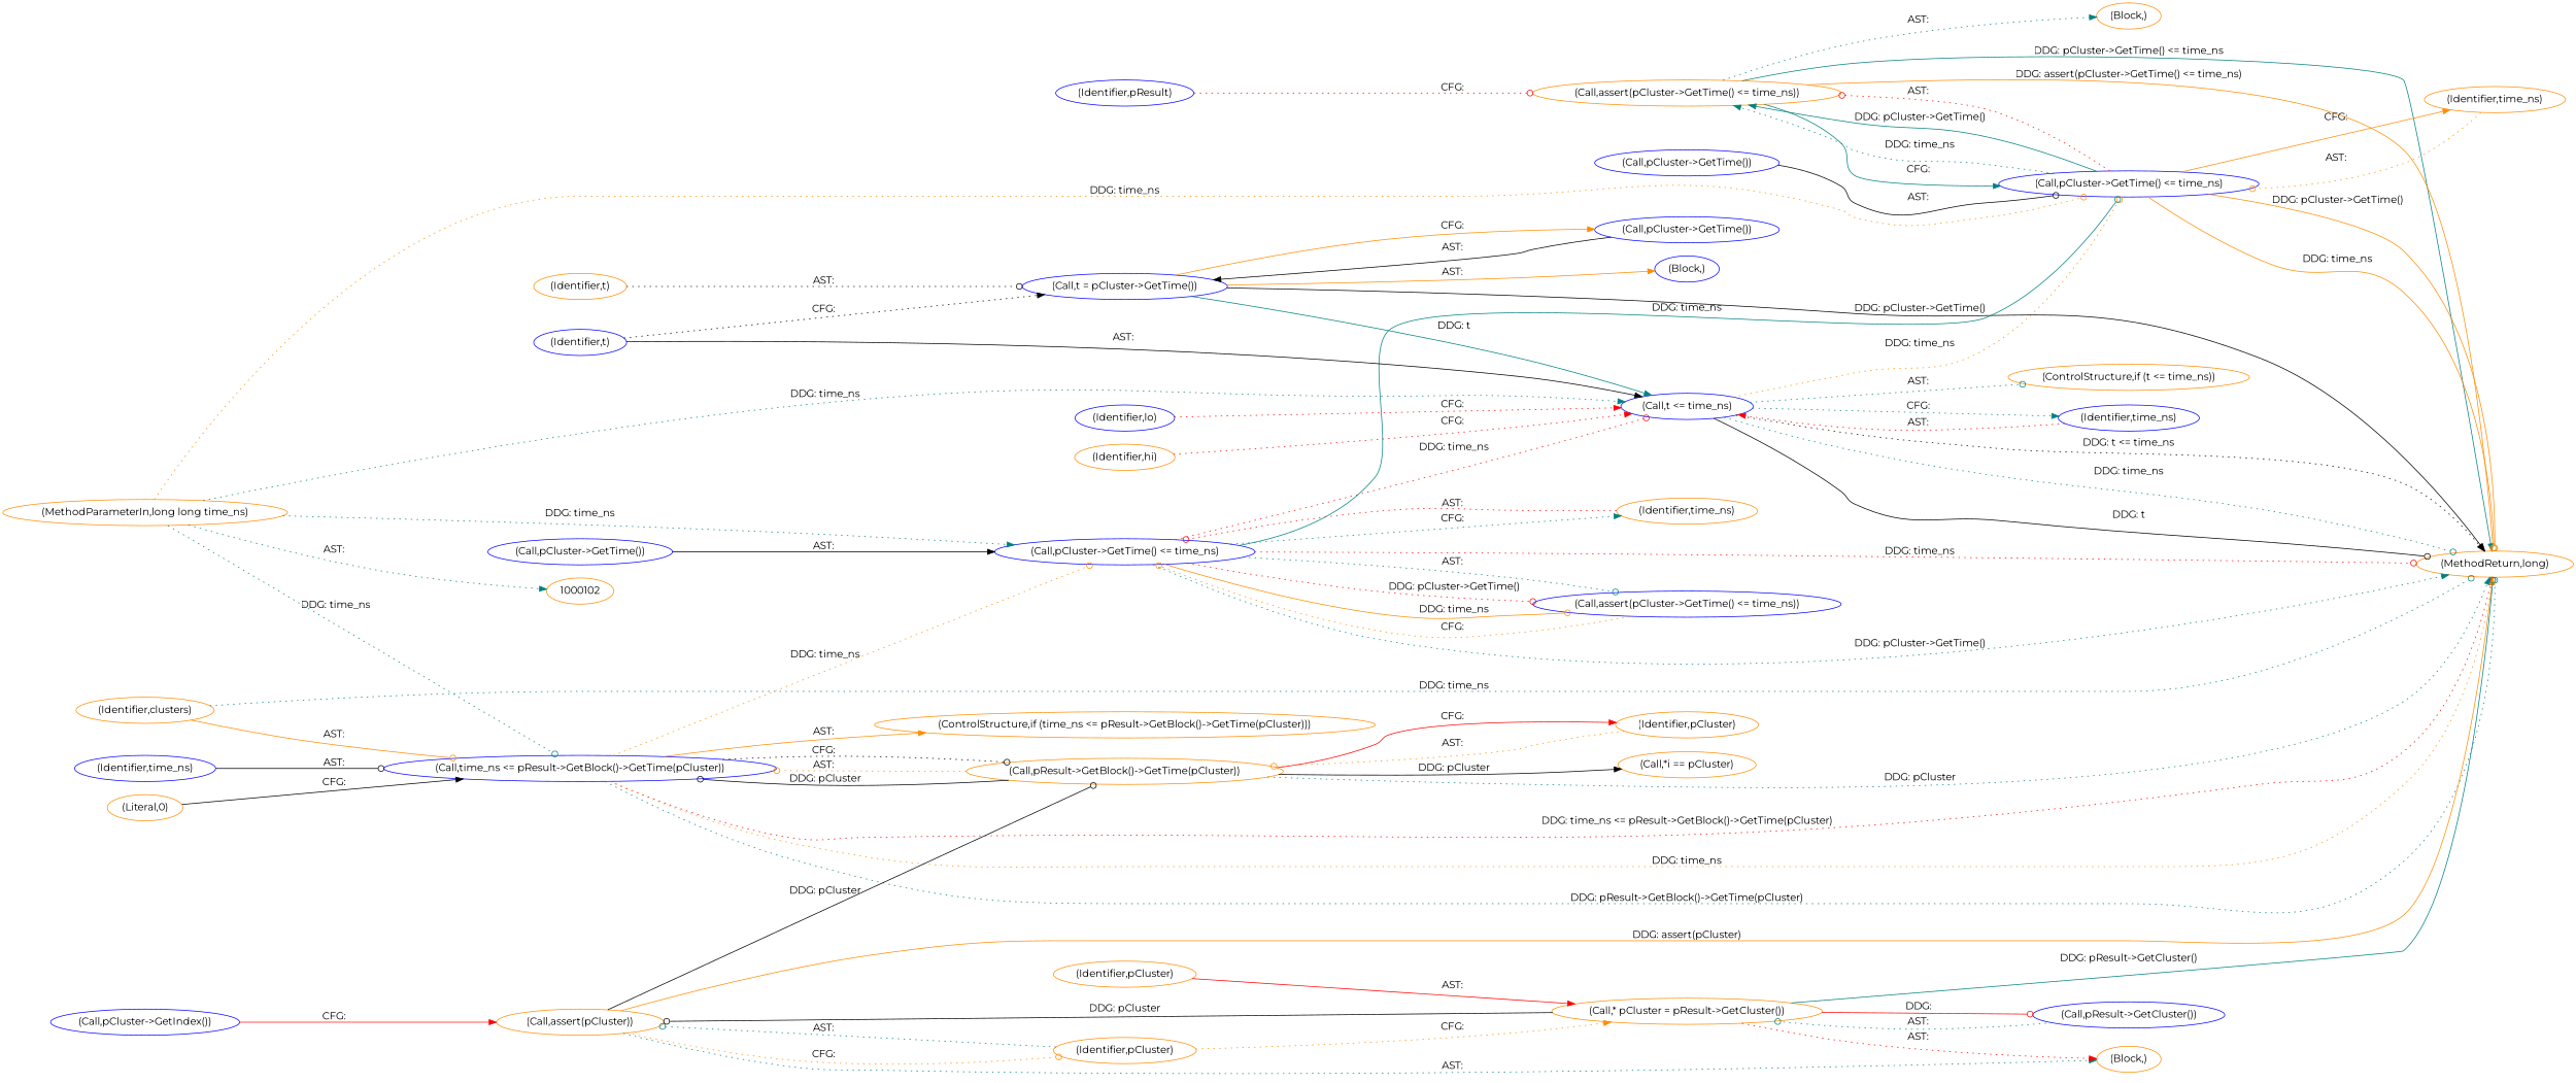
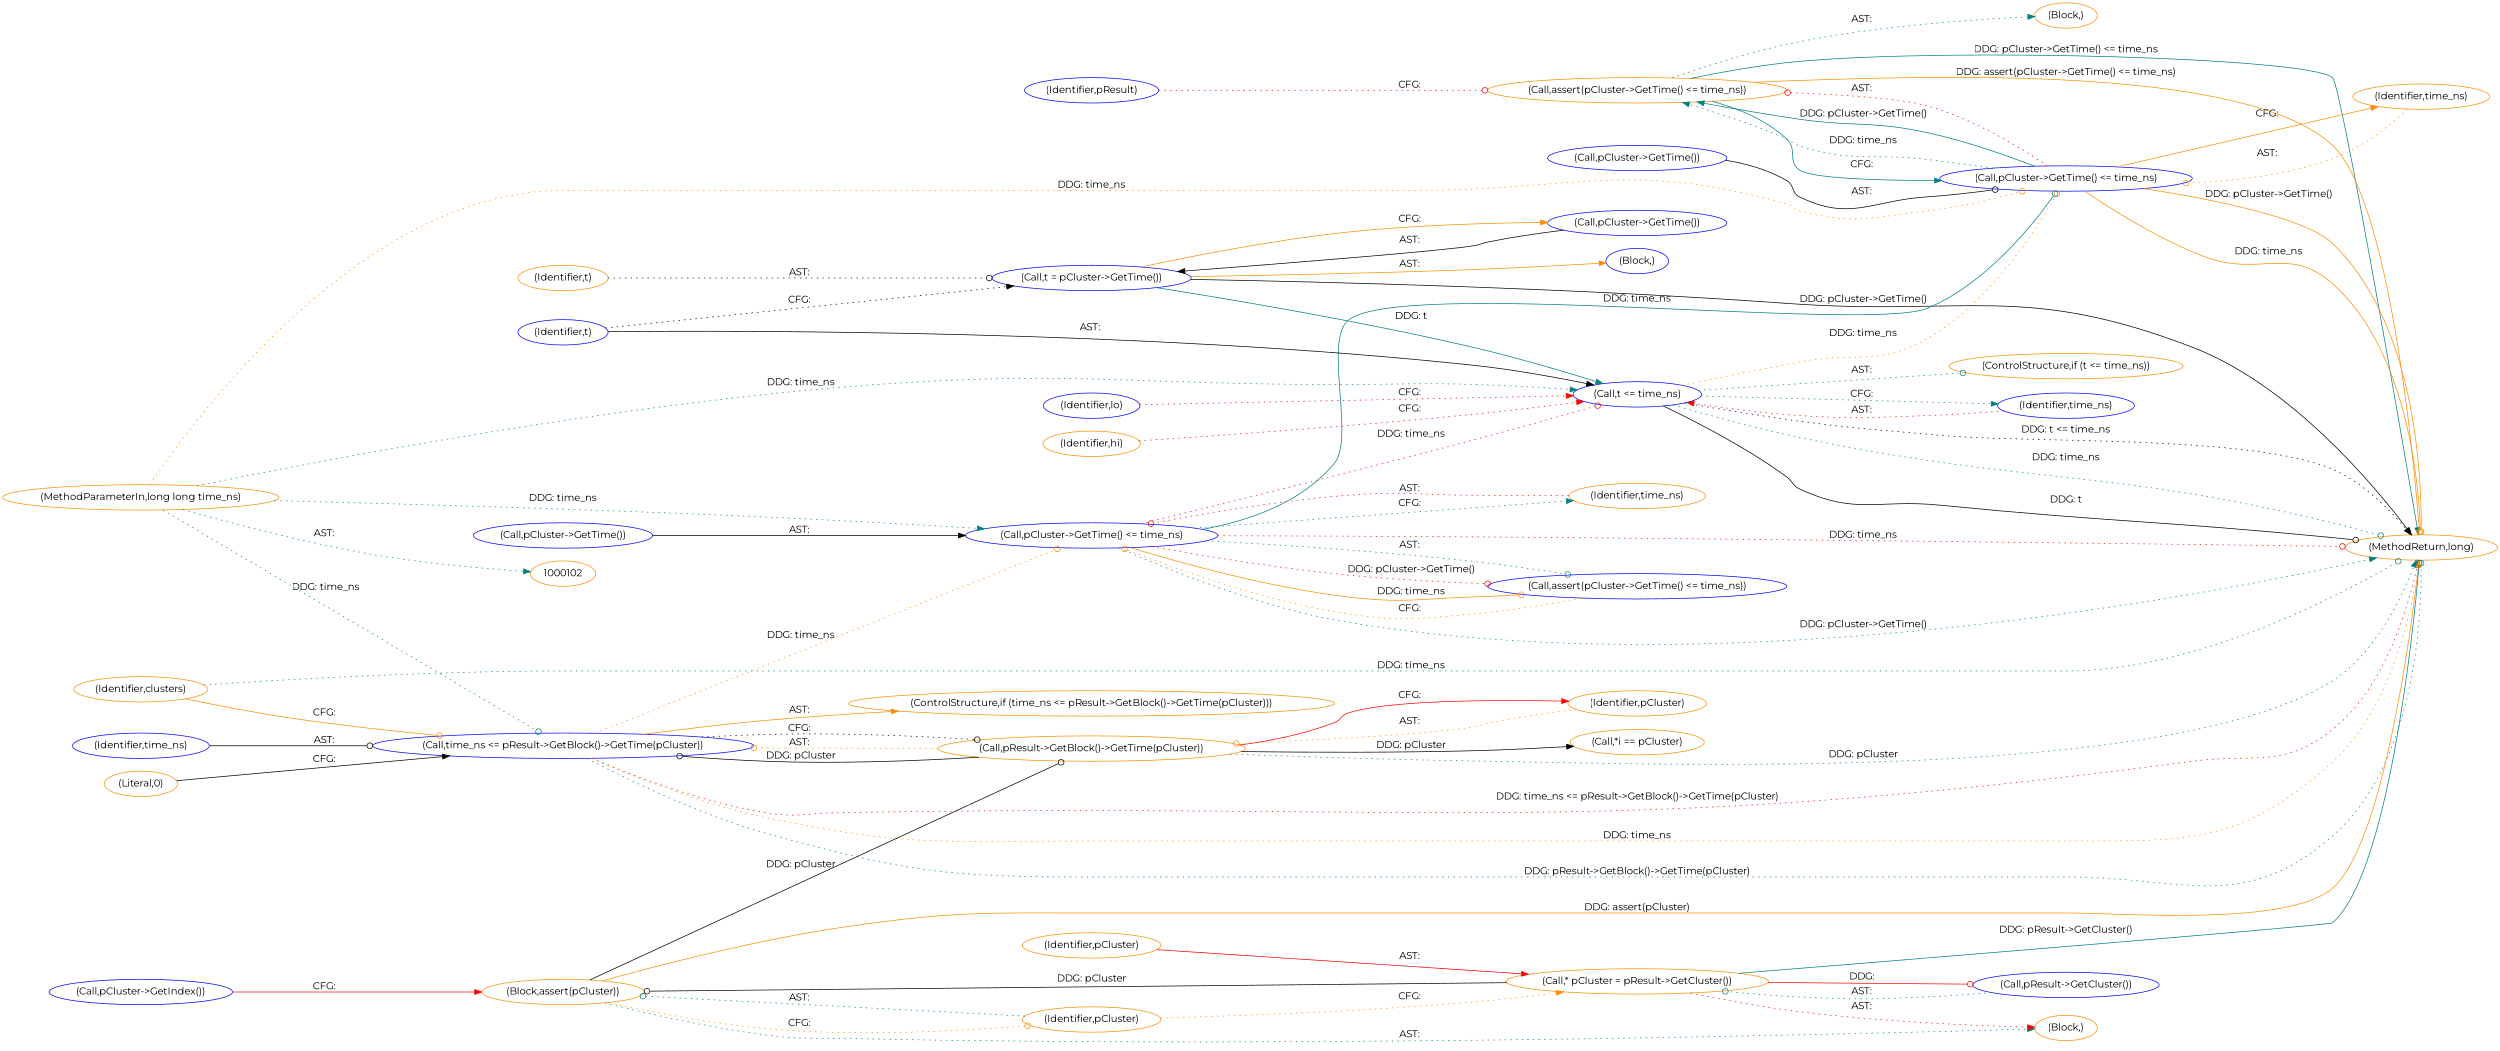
  digraph {
    fontname=Montserrat
    rankdir=LR
    node [color=darkorange fontname=Montserrat]
    edge [arrowhead=odot color=teal fontname=Montserrat style=dotted]
    n1 [label="(Call,assert(pCluster->GetTime() <= time_ns))"]
    n2 [color=blue label="(Call,pCluster->GetTime() <= time_ns)"]
    n3 [label="(Block,)"]
    n4 [label="(MethodReturn,long)"]
    n5 [label="(Identifier,time_ns)"]
    n6 [color=blue label="(Call,t <= time_ns)"]
    n7 [color=blue label="(Identifier,time_ns)"]
    n8 [label="(ControlStructure,if (t <= time_ns))"]
    n9 [color=blue label="(Call,t = pCluster->GetTime())"]
    n10 [color=blue label="(Block,)"]
    n11 [color=blue label="(Call,pCluster->GetTime())"]
    n12 [color=blue label="(Call,pCluster->GetTime() <= time_ns)"]
    n13 [label="(Identifier,time_ns)"]
    n14 [color=blue label="(Call,assert(pCluster->GetTime() <= time_ns))"]
    n15 [color=blue label="(Call,time_ns <= pResult->GetBlock()->GetTime(pCluster))"]
    n16 [label="(Call,pResult->GetBlock()->GetTime(pCluster))"]
    n17 [label="(ControlStructure,if (time_ns <= pResult->GetBlock()->GetTime(pCluster)))"]
    n18 [label="(Call,*i == pCluster)"]
    n19 [label="(Identifier,pCluster)"]
    n20 [label="(MethodParameterIn,long long time_ns)"]
    n21 [label=1000102]
-   n22 [label="(Call,assert(pCluster))"]
+   n22 [label="(Block,assert(pCluster))"]
    n23 [label="(Identifier,pCluster)"]
    n24 [label="(Block,)"]
    n25 [label="(Call,* pCluster = pResult->GetCluster())"]
    n26 [color=blue label="(Call,pResult->GetCluster())"]
    n27 [label="(Identifier,pCluster)"]
    n28 [label="(Identifier,t)"]
    n29 [color=blue label="(Identifier,lo)"]
    n30 [label="(Literal,0)"]
    n31 [color=blue label="(Identifier,t)"]
    n32 [label="(Identifier,clusters)"]
    n33 [color=blue label="(Identifier,time_ns)"]
    n34 [label="(Identifier,hi)"]
    n35 [color=blue label="(Identifier,pResult)"]
    n36 [color=blue label="(Call,pCluster->GetTime())"]
    n37 [color=blue label="(Call,pCluster->GetTime())"]
    n38 [color=blue label="(Call,pCluster->GetIndex())"]
    n1 -> n2 [arrowhead=normal label="CFG: " style=solid]
    n1 -> n3 [arrowhead=normal label="AST: "]
    n1 -> n4 [arrowhead=normal label="DDG: pCluster->GetTime() <= time_ns" style=solid]
    n1 -> n4 [color=darkorange label="DDG: assert(pCluster->GetTime() <= time_ns)" style=solid]
    n2 -> n1 [color=red label="AST: "]
    n2 -> n1 [arrowhead=normal label="DDG: pCluster->GetTime()" style=solid]
    n2 -> n1 [arrowhead=normal label="DDG: time_ns"]
    n2 -> n4 [color=darkorange label="DDG: pCluster->GetTime()" style=solid]
    n2 -> n4 [color=darkorange label="DDG: time_ns" style=solid]
    n2 -> n5 [arrowhead=normal color=darkorange label="CFG: " style=solid]
    n5 -> n2 [color=darkorange label="AST: "]
    n6 -> n2 [color=darkorange label="DDG: time_ns"]
    n6 -> n4 [color=black label="DDG: t" style=solid]
    n6 -> n4 [arrowhead=normal color=black label="DDG: t <= time_ns"]
    n6 -> n4 [label="DDG: time_ns"]
    n6 -> n7 [arrowhead=normal label="CFG: "]
    n6 -> n8 [label="AST: "]
    n7 -> n6 [arrowhead=normal color=red label="AST: "]
    n9 -> n4 [arrowhead=normal color=black label="DDG: pCluster->GetTime()" style=solid]
    n9 -> n6 [arrowhead=normal label="DDG: t" style=solid]
    n9 -> n10 [arrowhead=normal color=darkorange label="AST: " style=solid]
    n9 -> n11 [arrowhead=normal color=darkorange label="CFG: " style=solid]
    n11 -> n9 [arrowhead=normal color=black label="AST: " style=solid]
    n12 -> n2 [label="DDG: time_ns" style=solid]
    n12 -> n4 [color=red label="DDG: time_ns"]
    n12 -> n4 [arrowhead=normal label="DDG: pCluster->GetTime()"]
    n12 -> n6 [color=red label="DDG: time_ns"]
    n12 -> n13 [arrowhead=normal label="CFG: "]
    n12 -> n14 [label="AST: "]
    n12 -> n14 [color=red label="DDG: pCluster->GetTime()"]
    n12 -> n14 [color=darkorange label="DDG: time_ns" style=solid]
    n13 -> n12 [color=red label="AST: "]
    n14 -> n12 [color=darkorange label="CFG: "]
    n15 -> n4 [arrowhead=normal color=red label="DDG: time_ns <= pResult->GetBlock()->GetTime(pCluster)"]
    n15 -> n4 [color=darkorange label="DDG: time_ns"]
    n15 -> n4 [label="DDG: pResult->GetBlock()->GetTime(pCluster)"]
    n15 -> n12 [color=darkorange label="DDG: time_ns"]
    n15 -> n16 [color=black label="CFG: "]
    n15 -> n17 [arrowhead=normal color=darkorange label="AST: " style=solid]
    n16 -> n4 [arrowhead=normal label="DDG: pCluster"]
    n16 -> n15 [color=darkorange label="AST: "]
    n16 -> n15 [color=black label="DDG: pCluster" style=solid]
    n16 -> n18 [arrowhead=normal color=black label="DDG: pCluster" style=solid]
    n16 -> n19 [arrowhead=normal color=red label="CFG: " style=solid]
    n19 -> n16 [color=darkorange label="AST: "]
    n20 -> n2 [color=darkorange label="DDG: time_ns"]
    n20 -> n6 [arrowhead=normal label="DDG: time_ns"]
    n20 -> n12 [arrowhead=normal label="DDG: time_ns"]
    n20 -> n15 [label="DDG: time_ns"]
    n20 -> n21 [arrowhead=normal label="AST: "]
    n22 -> n4 [arrowhead=normal color=darkorange label="DDG: assert(pCluster)" style=solid]
    n22 -> n16 [color=black label="DDG: pCluster" style=solid]
    n22 -> n23 [color=darkorange label="CFG: "]
    n22 -> n24 [arrowhead=normal label="AST: "]
    n23 -> n22 [label="AST: "]
    n23 -> n25 [arrowhead=normal color=darkorange label="CFG: "]
    n25 -> n4 [label="DDG: pResult->GetCluster()" style=solid]
    n25 -> n22 [color=black label="DDG: pCluster" style=solid]
    n25 -> n24 [arrowhead=normal color=red label="AST: "]
    n25 -> n26 [color=red label="DDG: " style=solid]
    n26 -> n25 [label="AST: "]
    n27 -> n25 [arrowhead=normal color=red label="AST: " style=solid]
    n28 -> n9 [color=black label="AST: "]
    n29 -> n6 [arrowhead=normal color=red label="CFG: "]
    n30 -> n15 [arrowhead=normal color=black label="CFG: " style=solid]
    n31 -> n6 [arrowhead=normal color=black label="AST: " style=solid]
    n31 -> n9 [arrowhead=normal color=black label="CFG: "]
    n32 -> n4 [label="DDG: time_ns"]
-   n32 -> n15 [color=darkorange label="AST: " style=solid]
+   n32 -> n15 [color=darkorange label="CFG: " style=solid]
    n33 -> n15 [color=black label="AST: " style=solid]
    n34 -> n6 [arrowhead=normal color=red label="CFG: "]
    n35 -> n1 [color=red label="CFG: "]
    n36 -> n12 [arrowhead=normal color=black label="AST: " style=solid]
    n37 -> n2 [color=black label="AST: " style=solid]
    n38 -> n22 [arrowhead=normal color=red label="CFG: " style=solid]
  }
